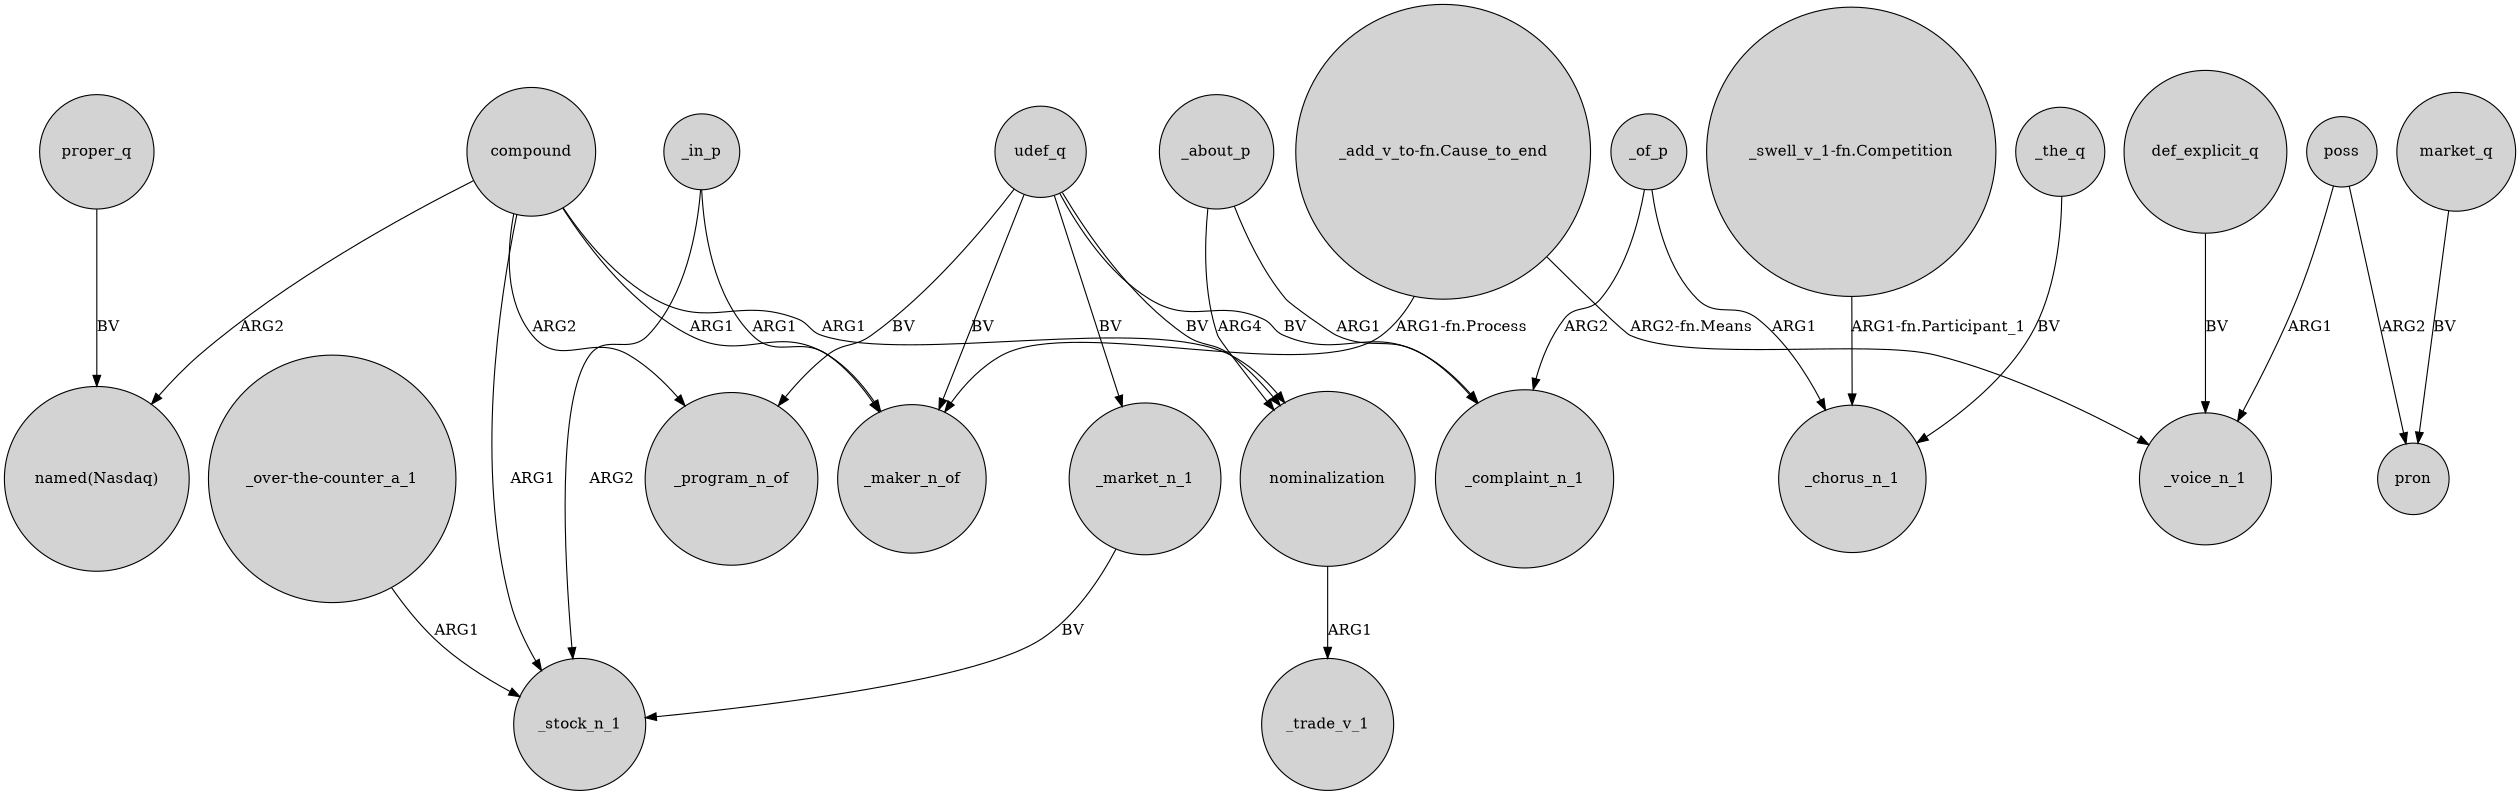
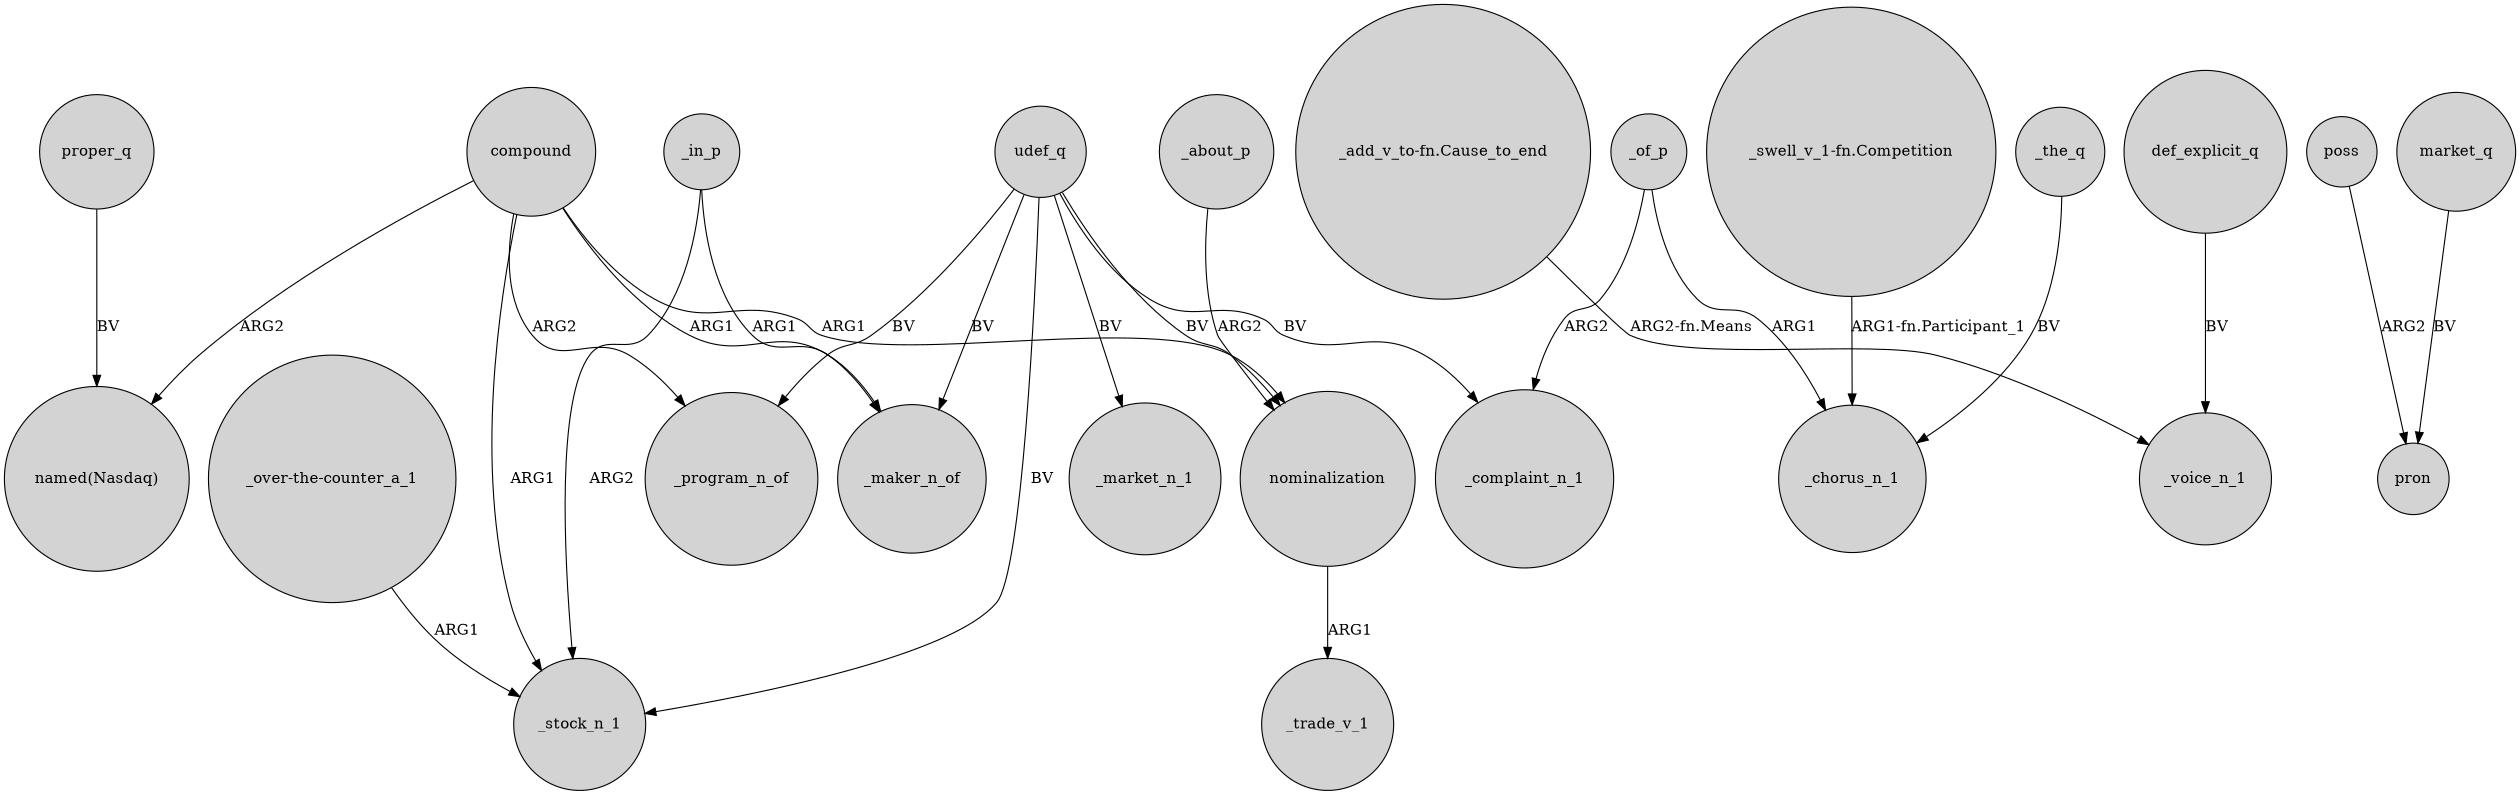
  digraph {
    node [shape=circle style=filled]
    udef_q
    _market_n_1
    _complaint_n_1
    nominalization
    _maker_n_of
    _program_n_of
    _stock_n_1
    _trade_v_1
    _about_p
    proper_q
    "named(Nasdaq)"
    compound
    "_add_v_to-fn.Cause_to_end"
    _voice_n_1
    _of_p
    _chorus_n_1
    def_explicit_q
    poss
    pron
    n20 [label=market_q]
    _in_p
    _the_q
    "_swell_v_1-fn.Competition"
    "_over-the-counter_a_1"
    udef_q -> _market_n_1 [label=BV]
    udef_q -> _complaint_n_1 [label=BV]
    udef_q -> nominalization [label=BV]
    udef_q -> _maker_n_of [label=BV]
    udef_q -> _program_n_of [label=BV]
-   _market_n_1 -> _stock_n_1 [label=BV]
+   udef_q -> _stock_n_1 [label=BV]
    nominalization -> _trade_v_1 [label=ARG1]
-   _about_p -> _complaint_n_1 [label=ARG1]
-   _about_p -> nominalization [label=ARG4]
+   _about_p -> nominalization [label=ARG2]
    proper_q -> "named(Nasdaq)" [label=BV]
    compound -> nominalization [label=ARG1]
    compound -> _maker_n_of [label=ARG1]
    compound -> _program_n_of [label=ARG2]
    compound -> _stock_n_1 [label=ARG1]
    compound -> "named(Nasdaq)" [label=ARG2]
-   "_add_v_to-fn.Cause_to_end" -> _maker_n_of [label="ARG1-fn.Process"]
    "_add_v_to-fn.Cause_to_end" -> _voice_n_1 [label="ARG2-fn.Means"]
    _of_p -> _complaint_n_1 [label=ARG2]
    _of_p -> _chorus_n_1 [label=ARG1]
    def_explicit_q -> _voice_n_1 [label=BV]
-   poss -> _voice_n_1 [label=ARG1]
    poss -> pron [label=ARG2]
    n20 -> pron [label=BV]
    _in_p -> _maker_n_of [label=ARG1]
    _in_p -> _stock_n_1 [label=ARG2]
    _the_q -> _chorus_n_1 [label=BV]
    "_swell_v_1-fn.Competition" -> _chorus_n_1 [label="ARG1-fn.Participant_1"]
    "_over-the-counter_a_1" -> _stock_n_1 [label=ARG1]
  }
